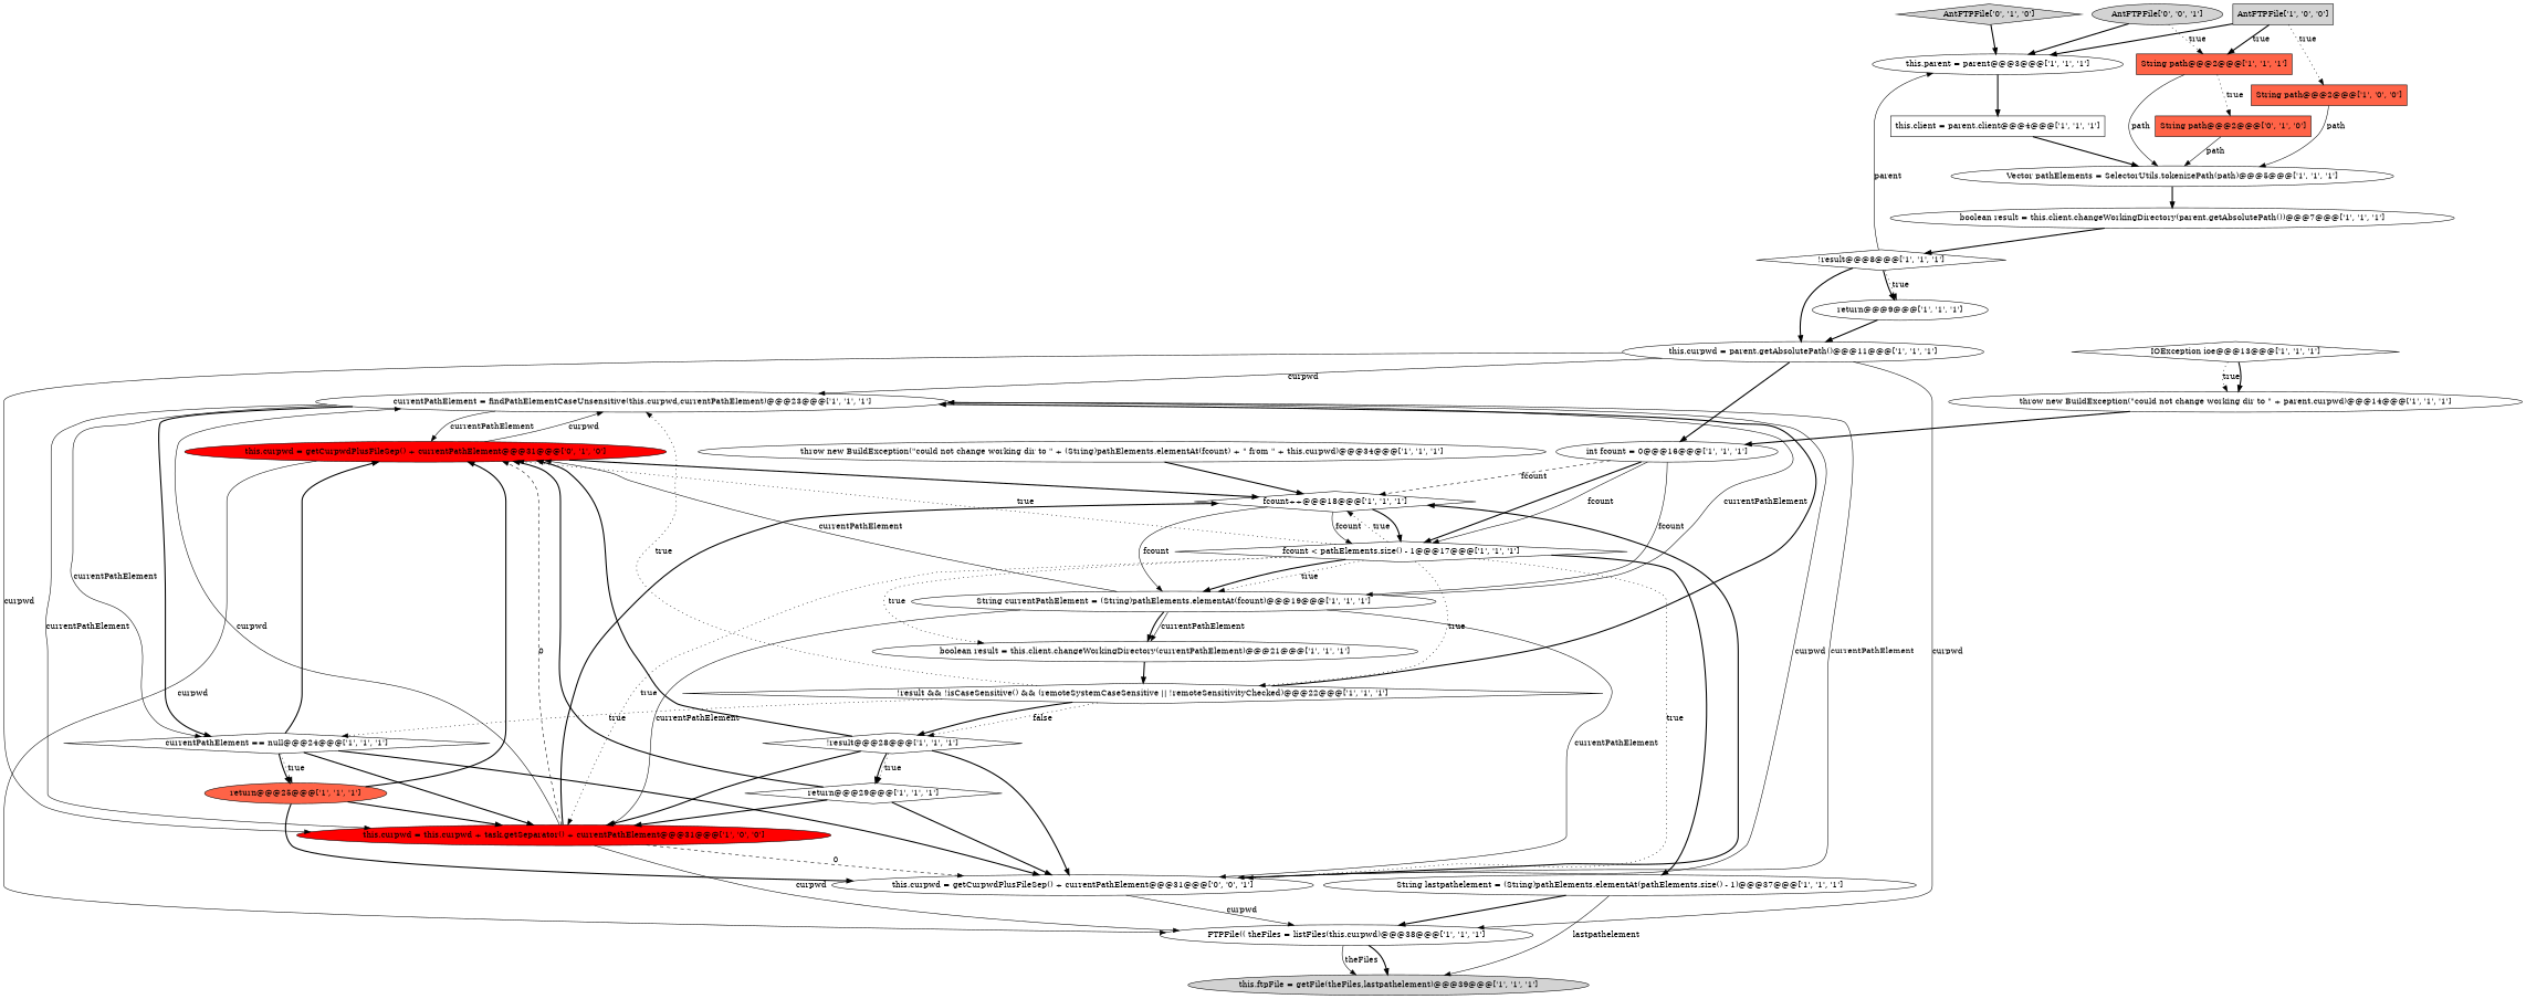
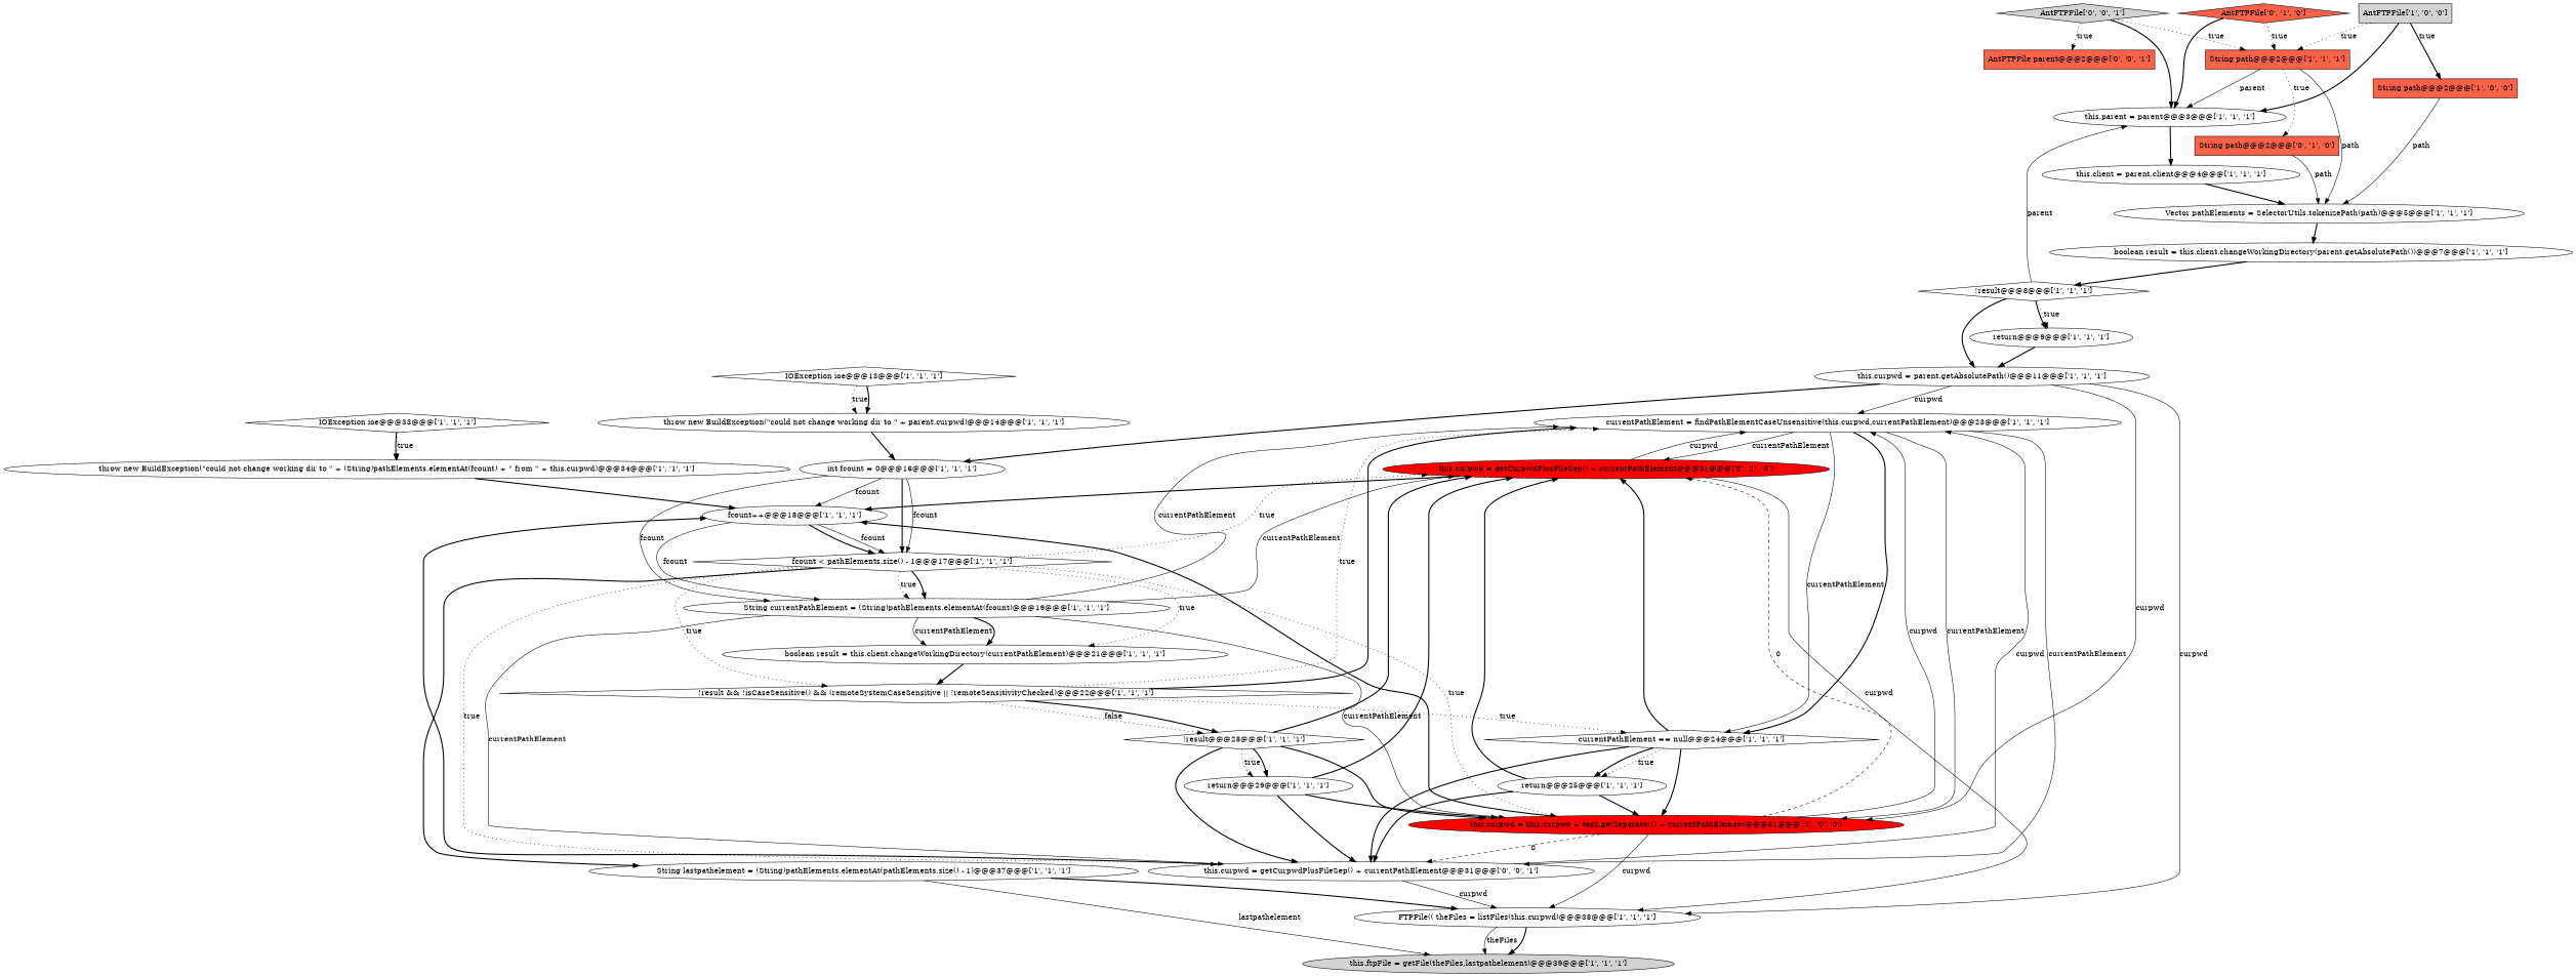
  digraph {
    node [fillcolor=white shape=ellipse style=filled]
    edge [style=bold]
    n1 [label="this.parent = parent@@@3@@@['1', '1', '1']"]
-   n2 [label="this.client = parent.client@@@4@@@['1', '1', '1']" shape=box]
+   n2 [label="this.client = parent.client@@@4@@@['1', '1', '1']"]
    n3 [label="Vector pathElements = SelectorUtils.tokenizePath(path)@@@5@@@['1', '1', '1']"]
-   n4 [fillcolor=lightgray label="AntFTPFile['0', '0', '1']"]
+   n4 [fillcolor=lightgray label="AntFTPFile['0', '0', '1']" shape=diamond]
    n5 [fillcolor=tomato label="String path@@@2@@@['1', '1', '1']" shape=box]
+   n6 [fillcolor=tomato label="AntFTPFile parent@@@2@@@['0', '0', '1']" shape=box]
    n7 [fillcolor=tomato label="String path@@@2@@@['0', '1', '0']" shape=box]
    n8 [fillcolor=red label="this.curpwd = getCurpwdPlusFileSep() + currentPathElement@@@31@@@['0', '1', '0']"]
    n9 [label="currentPathElement = findPathElementCaseUnsensitive(this.curpwd,currentPathElement)@@@23@@@['1', '1', '1']"]
    n10 [label="FTPFile(( theFiles = listFiles(this.curpwd)@@@38@@@['1', '1', '1']"]
-   n11 [label="fcount++@@@18@@@['1', '1', '1']" shape=diamond]
+   n11 [label="fcount++@@@18@@@['1', '1', '1']"]
    n12 [label="this.curpwd = getCurpwdPlusFileSep() + currentPathElement@@@31@@@['0', '0', '1']"]
    n13 [label="currentPathElement == null@@@24@@@['1', '1', '1']" shape=diamond]
    n14 [fillcolor=red label="this.curpwd = this.curpwd + task.getSeparator() + currentPathElement@@@31@@@['1', '0', '0']"]
    n15 [fillcolor=lightgray label="this.ftpFile = getFile(theFiles,lastpathelement)@@@39@@@['1', '1', '1']"]
    n16 [label="String currentPathElement = (String)pathElements.elementAt(fcount)@@@19@@@['1', '1', '1']"]
    n17 [label="fcount < pathElements.size() - 1@@@17@@@['1', '1', '1']" shape=diamond]
    n18 [label="throw new BuildException(\"could not change working dir to \" + parent.curpwd)@@@14@@@['1', '1', '1']"]
    n19 [label="int fcount = 0@@@16@@@['1', '1', '1']"]
    n20 [label="boolean result = this.client.changeWorkingDirectory(parent.getAbsolutePath())@@@7@@@['1', '1', '1']"]
    n21 [label="!result@@@8@@@['1', '1', '1']" shape=diamond]
    n22 [label="this.curpwd = parent.getAbsolutePath()@@@11@@@['1', '1', '1']"]
    n23 [label="return@@@9@@@['1', '1', '1']"]
    n24 [label="IOException ioe@@@13@@@['1', '1', '1']" shape=diamond]
-   n25 [fillcolor=tomato label="return@@@25@@@['1', '1', '1']"]
+   n25 [label="return@@@25@@@['1', '1', '1']"]
    n26 [label="boolean result = this.client.changeWorkingDirectory(currentPathElement)@@@21@@@['1', '1', '1']"]
    n27 [label="!result && !isCaseSensitive() && (remoteSystemCaseSensitive || !remoteSensitivityChecked)@@@22@@@['1', '1', '1']" shape=diamond]
-   n28 [fillcolor=lightgray label="AntFTPFile['0', '1', '0']" shape=diamond]
+   n28 [fillcolor=tomato label="AntFTPFile['0', '1', '0']" shape=diamond]
    n29 [fillcolor=tomato label="String path@@@2@@@['1', '0', '0']" shape=box]
    n30 [label="String lastpathelement = (String)pathElements.elementAt(pathElements.size() - 1)@@@37@@@['1', '1', '1']"]
    n31 [label="!result@@@28@@@['1', '1', '1']" shape=diamond]
+   n32 [label="IOException ioe@@@33@@@['1', '1', '1']" shape=diamond]
    n33 [label="throw new BuildException(\"could not change working dir to \" + (String)pathElements.elementAt(fcount) + \" from \" + this.curpwd)@@@34@@@['1', '1', '1']"]
-   n34 [label="return@@@29@@@['1', '1', '1']" shape=diamond]
+   n34 [label="return@@@29@@@['1', '1', '1']"]
    n35 [fillcolor=lightgray label="AntFTPFile['1', '0', '0']" shape=box]
    n1 -> n2
    n2 -> n3
    n3 -> n20
    n4 -> n1
    n4 -> n5 [label=true style=dotted]
+   n4 -> n6 [label=true style=dotted]
+   n5 -> n1 [label=parent style=solid]
    n5 -> n3 [label=path style=solid]
    n5 -> n7 [label=true style=dotted]
    n7 -> n3 [label=path style=solid]
    n8 -> n9 [label=curpwd style=solid]
    n8 -> n10 [label=curpwd style=solid]
    n8 -> n11
    n9 -> n8 [label=currentPathElement style=solid]
    n9 -> n12 [label=currentPathElement style=solid]
    n9 -> n13 [label=currentPathElement style=solid]
    n9 -> n13
    n9 -> n14 [label=currentPathElement style=solid]
    n10 -> n15
    n10 -> n15 [label=theFiles style=solid]
    n11 -> n16 [label=fcount style=solid]
    n11 -> n17
    n11 -> n17 [label=fcount style=solid]
    n12 -> n9 [label=curpwd style=solid]
    n12 -> n10 [label=curpwd style=solid]
    n12 -> n11
    n13 -> n8
    n13 -> n12
    n13 -> n14
    n13 -> n25 [label=true style=dotted]
    n13 -> n25
    n14 -> n8 [label=0 style=dashed]
    n14 -> n9 [label=curpwd style=solid]
    n14 -> n10 [label=curpwd style=solid]
    n14 -> n11
    n14 -> n12 [label=0 style=dashed]
    n16 -> n8 [label=currentPathElement style=solid]
    n16 -> n9 [label=currentPathElement style=solid]
    n16 -> n12 [label=currentPathElement style=solid]
    n16 -> n14 [label=currentPathElement style=solid]
    n16 -> n26 [label=currentPathElement style=solid]
    n16 -> n26
    n17 -> n8 [label=true style=dotted]
-   n17 -> n11 [label=true style=dotted]
    n17 -> n12 [label=true style=dotted]
    n17 -> n14 [label=true style=dotted]
    n17 -> n16
    n17 -> n16 [label=true style=dotted]
    n17 -> n26 [label=true style=dotted]
    n17 -> n27 [label=true style=dotted]
    n17 -> n30
    n18 -> n19
-   n19 -> n11 [label=fcount style=dashed]
+   n19 -> n11 [label=fcount style=solid]
    n19 -> n16 [label=fcount style=solid]
    n19 -> n17
    n19 -> n17 [label=fcount style=solid]
    n20 -> n21
    n21 -> n1 [label=parent style=solid]
    n21 -> n22
    n21 -> n23 [label=true style=dotted]
    n21 -> n23
    n22 -> n9 [label=curpwd style=solid]
    n22 -> n10 [label=curpwd style=solid]
    n22 -> n14 [label=curpwd style=solid]
    n22 -> n19
    n23 -> n22
    n24 -> n18 [label=true style=dotted]
    n24 -> n18
    n25 -> n8
    n25 -> n12
    n25 -> n14
    n26 -> n27
    n27 -> n9
    n27 -> n9 [label=true style=dotted]
    n27 -> n13 [label=true style=dotted]
    n27 -> n31 [label=false style=dotted]
    n27 -> n31
    n28 -> n1
+   n28 -> n5 [label=true style=dotted]
    n29 -> n3 [label=path style=solid]
    n30 -> n10
    n30 -> n15 [label=lastpathelement style=solid]
    n31 -> n8
    n31 -> n12
    n31 -> n14
    n31 -> n34 [label=true style=dotted]
    n31 -> n34
+   n32 -> n33 [label=true style=dotted]
+   n32 -> n33
    n33 -> n11
    n34 -> n8
    n34 -> n12
    n34 -> n14
    n35 -> n1
-   n35 -> n5 [label=true]
-   n35 -> n29 [label=true style=dotted]
+   n35 -> n5 [label=true style=dotted]
+   n35 -> n29 [label=true]
  }
